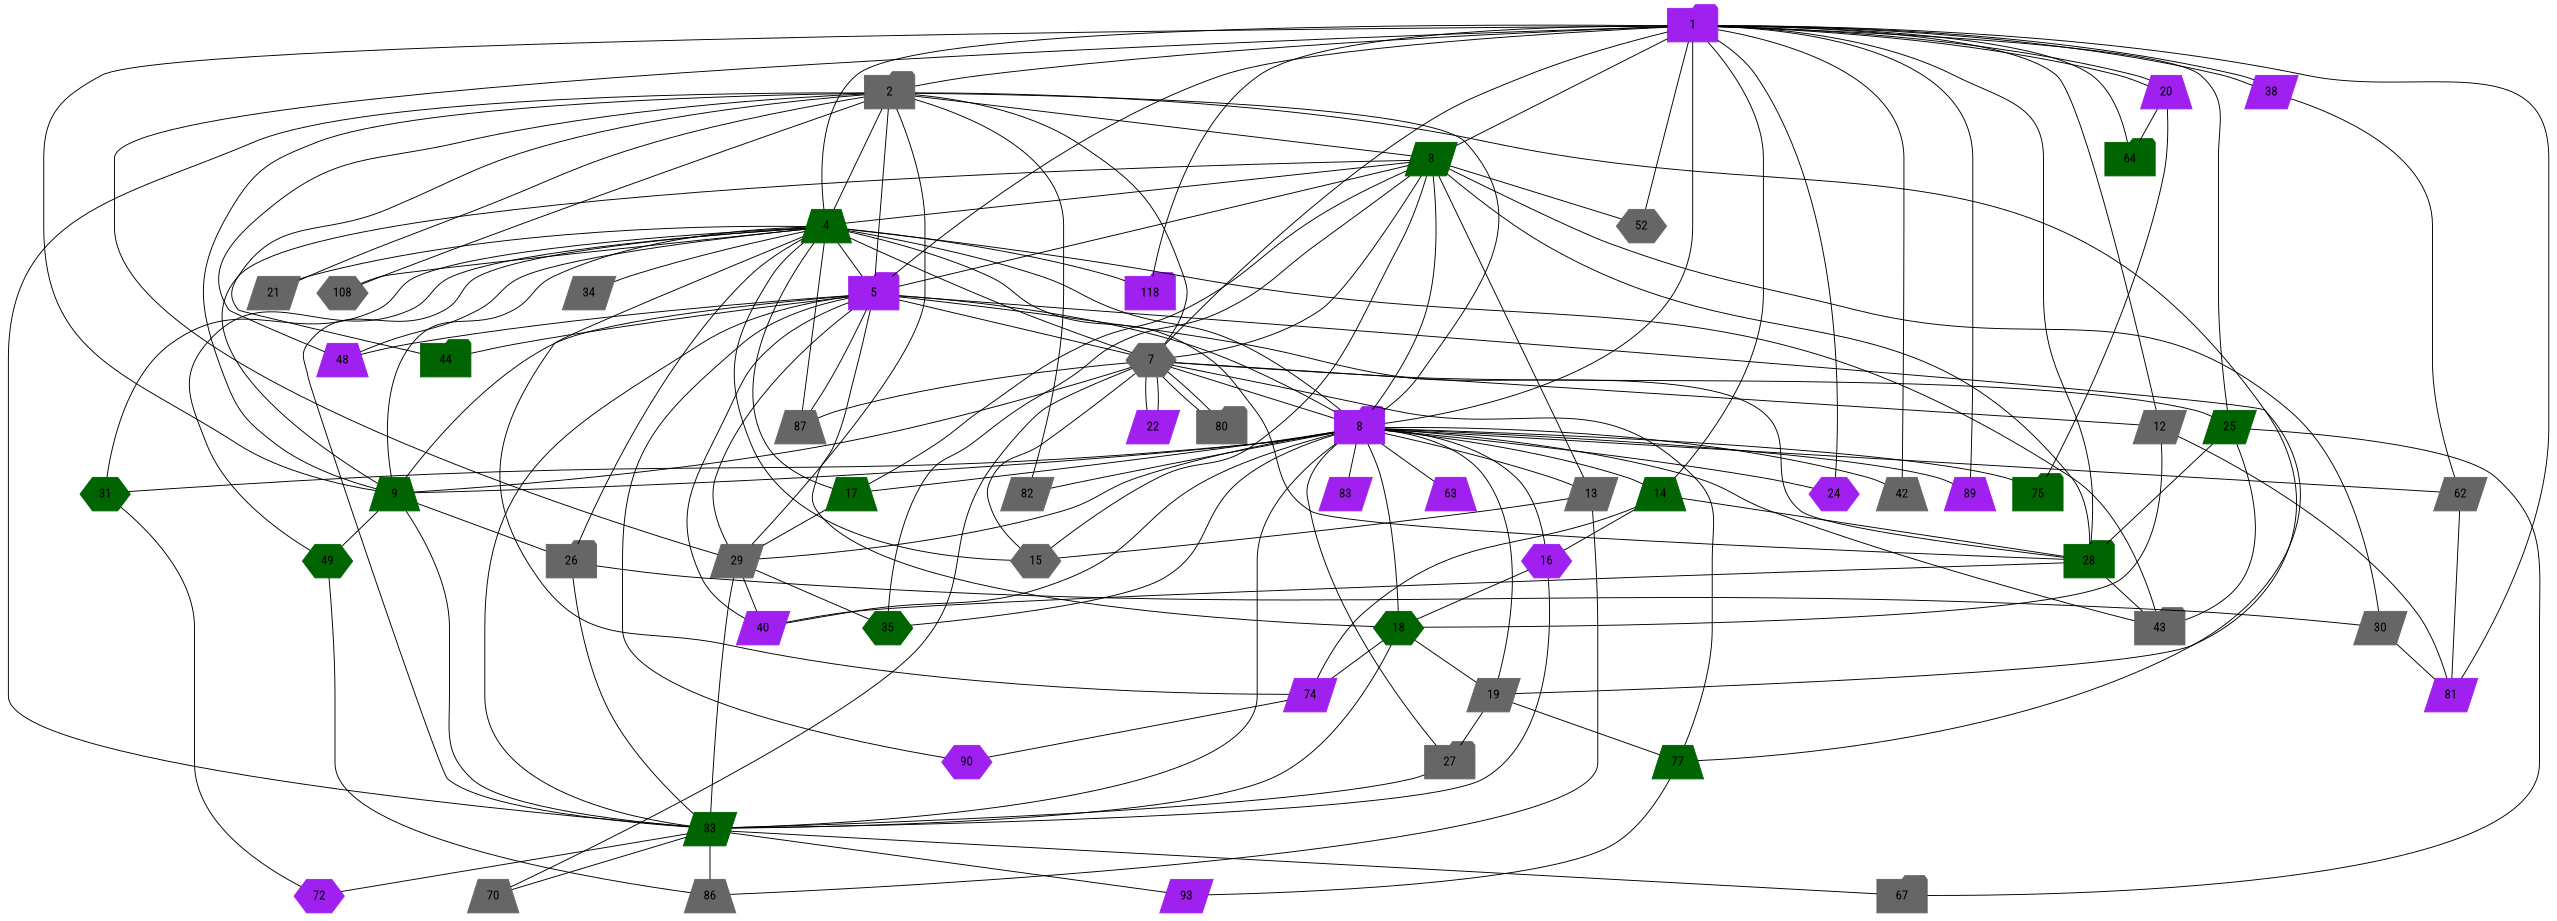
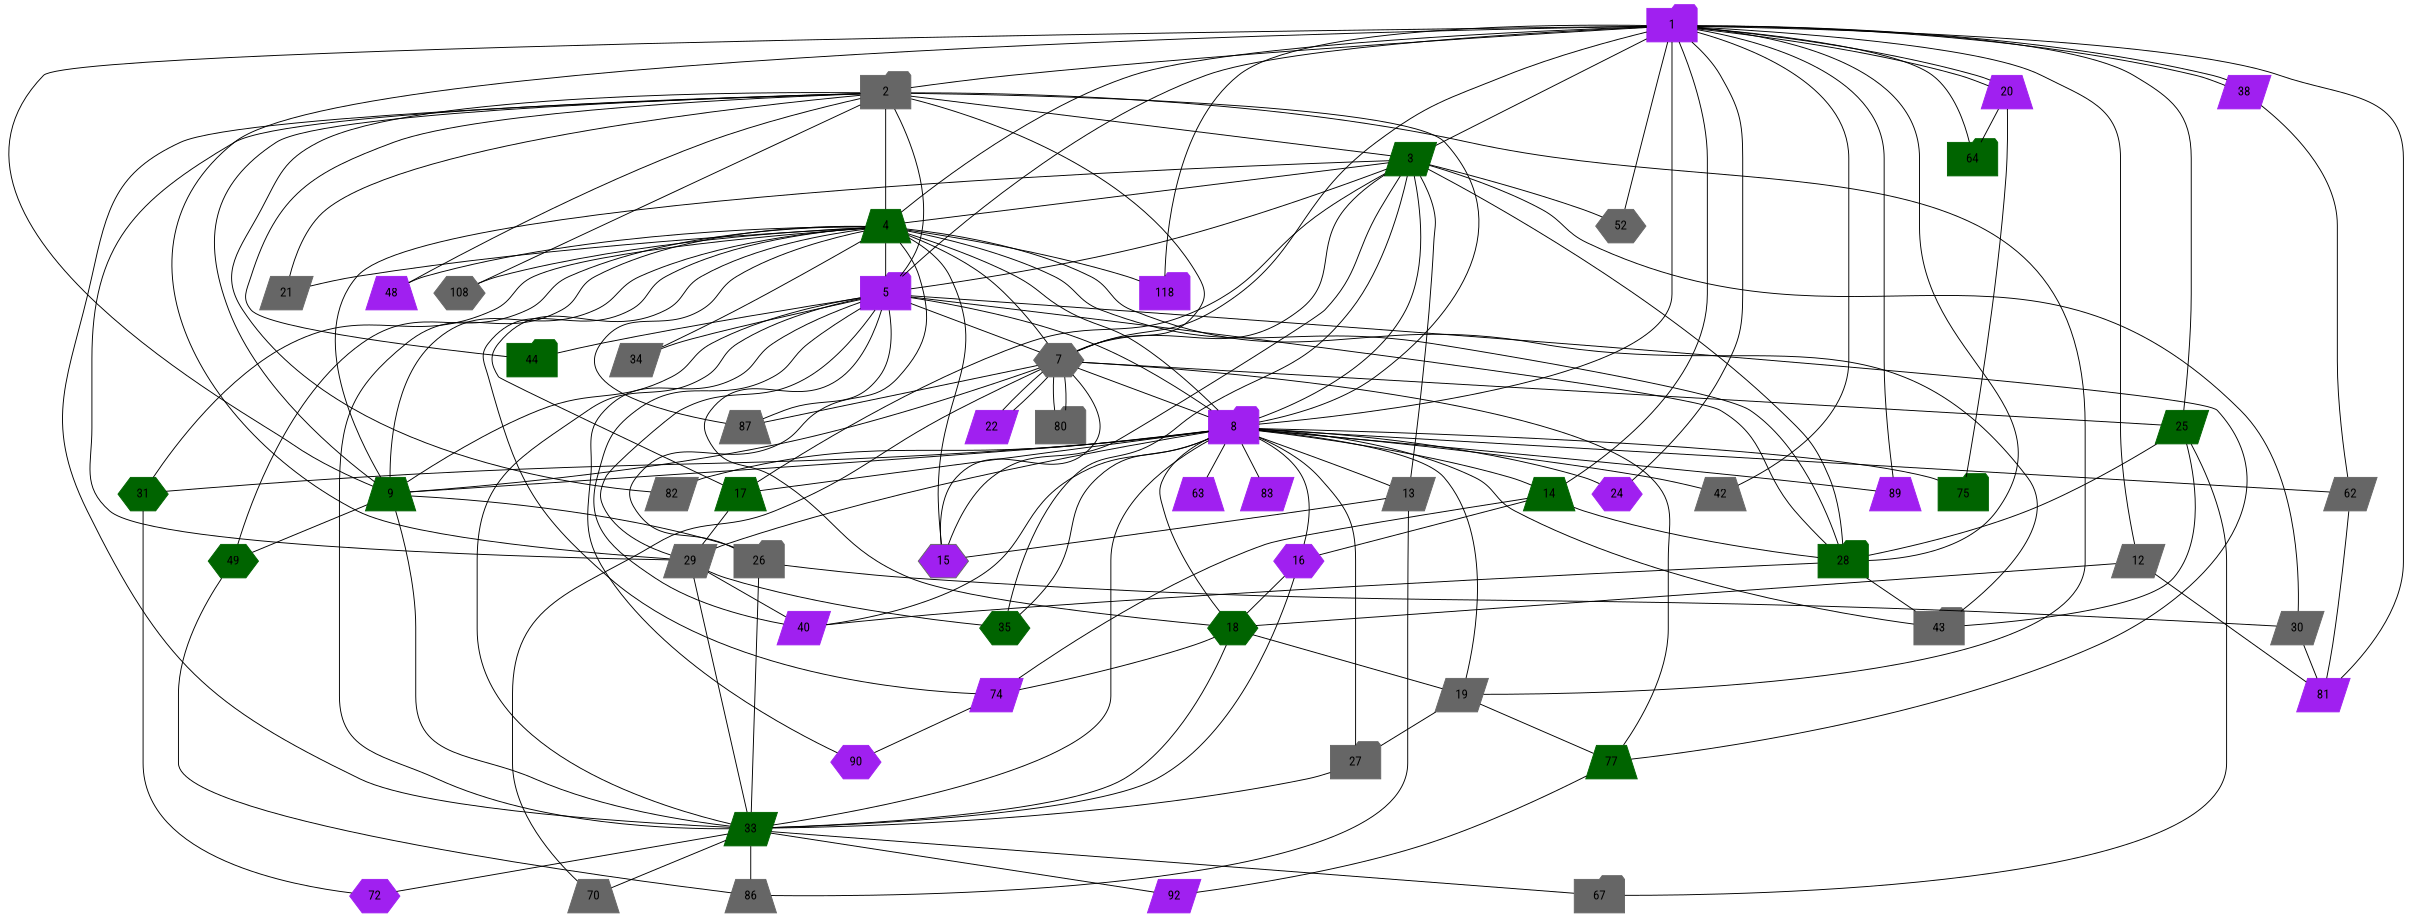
  graph {
    fontname="Roboto Condensed"
    node [color=gray40 fontname="Roboto Condensed" shape=parallelogram style=filled]
    edge [fontname="Roboto Condensed"]
    1 [color=purple shape=folder]
    2 [shape=folder]
    3 [color=darkgreen]
    4 [color=darkgreen shape=trapezium super="+6"]
    5 [color=purple shape=folder super="+84+23+100+103+97+114+46+79+61"]
    7 [shape=hexagon]
    8 [color=purple shape=folder super="+10+51+56+37+85+66"]
    9 [color=darkgreen shape=trapezium]
    12
    14 [color=darkgreen shape=trapezium super="+76"]
    20 [color=purple shape=trapezium]
    24 [color=purple shape=hexagon]
    25 [color=darkgreen super="+57"]
    28 [color=darkgreen shape=folder super="+69+65"]
    29 [super="+102+53+68"]
    38 [color=purple]
    42 [shape=trapezium]
    52 [shape=hexagon]
    64 [color=darkgreen shape=folder]
    81 [color=purple super="+98+115"]
    89 [color=purple shape=trapezium]
    118 [color=purple shape=folder]
    19
    21
    33 [color=darkgreen super="+41"]
    44 [color=darkgreen shape=folder]
    48 [color=purple shape=trapezium]
    82
    108 [shape=hexagon]
    13
-   15 [shape=hexagon super="+39+96"]
+   15 [shape=hexagon super="+39+96" fillcolor=purple]
    17 [color=darkgreen shape=trapezium]
    30
    35 [color=darkgreen shape=hexagon]
    26 [shape=folder]
    31 [color=darkgreen shape=hexagon]
    34
    43 [shape=folder super="+73"]
    49 [color=darkgreen shape=hexagon super="+117"]
    74 [color=purple super="+78"]
    87 [shape=trapezium super="+105"]
    18 [color=darkgreen shape=hexagon super="+32+36+59"]
    40 [color=purple super="+45"]
    77 [color=darkgreen shape=trapezium]
    90 [color=purple shape=hexagon]
    22 [color=purple]
    70 [shape=trapezium]
    80 [shape=folder]
    16 [color=purple shape=hexagon super="+113"]
    27 [shape=folder]
    62
    63 [color=purple shape=trapezium]
    75 [color=darkgreen shape=folder]
    83 [color=purple]
    67 [shape=folder]
    86 [shape=trapezium]
    72 [color=purple shape=hexagon]
-   93 [color=purple]
+   93 [color=purple label=92]
    1 -- 2
    1 -- 3
    1 -- 4 [weight=3]
    1 -- 5 [weight=2]
    1 -- 7
    1 -- 8 [weight=3]
    1 -- 9
    1 -- 12
    1 -- 14
    1 -- 20
    1 -- 20
    1 -- 24
    1 -- 25
    1 -- 28 [weight=2]
    1 -- 29
    1 -- 38
    1 -- 38
    1 -- 42
    1 -- 52
    1 -- 64
    1 -- 81
    1 -- 89
    1 -- 118
    2 -- 3
    2 -- 4 [weight=2]
    2 -- 5 [weight=2]
    2 -- 7
    2 -- 8 [weight=2]
    2 -- 9
    2 -- 29 [weight=2]
    2 -- 19
    2 -- 21
    2 -- 33
    2 -- 44
    2 -- 48
    2 -- 82
    2 -- 108
    3 -- 4 [weight=2]
    3 -- 5
    3 -- 7
    3 -- 8 [weight=4]
    3 -- 9
    3 -- 28
    3 -- 52
    3 -- 13
    3 -- 15
    3 -- 17
    3 -- 30
    3 -- 35
    4 -- 5 [weight=4]
    4 -- 7 [weight=2]
    4 -- 8 [weight=5]
    4 -- 9 [weight=3]
    4 -- 28
    4 -- 118
    4 -- 21
    4 -- 33
    4 -- 48
    4 -- 108
    4 -- 15
    4 -- 17
    4 -- 26
    4 -- 31
    4 -- 34
    4 -- 43
    4 -- 49
    4 -- 74
    4 -- 87
    5 -- 7
    5 -- 8 [weight=6]
    5 -- 9
    5 -- 28
    5 -- 29
    5 -- 33
    5 -- 44
-   5 -- 48
+   5 -- 34
    5 -- 87
    5 -- 18
    5 -- 40
    5 -- 77
    5 -- 90
    7 -- 8 [weight=5]
    7 -- 9
-   7 -- 12
    7 -- 25 [weight=2]
    7 -- 15
    7 -- 87
    7 -- 77
    7 -- 22
    7 -- 22
    7 -- 70
    7 -- 80
    7 -- 80
    8 -- 9 [weight=2]
    8 -- 14
    8 -- 24
    8 -- 29
    8 -- 42
    8 -- 89
    8 -- 19
    8 -- 33 [weight=2]
    8 -- 82
    8 -- 13
    8 -- 17
    8 -- 35
    8 -- 31
    8 -- 43
    8 -- 18
    8 -- 40
    8 -- 16
    8 -- 27
    8 -- 62
    8 -- 63 [weight=2]
    8 -- 75
    8 -- 83 [weight=2]
    9 -- 33
    9 -- 26
    9 -- 49
    12 -- 81
    12 -- 18
    14 -- 28
    14 -- 74
    14 -- 16
    20 -- 64
    20 -- 75
    25 -- 28
    25 -- 43
    25 -- 67
    28 -- 43
    28 -- 40
    29 -- 33
    29 -- 35
    29 -- 40 [weight=2]
    38 -- 62
    19 -- 77
    19 -- 27
    33 -- 70
    33 -- 67
    33 -- 86
    33 -- 72
    33 -- 93
    13 -- 15
    13 -- 86
    17 -- 29
    30 -- 81
    26 -- 33
    26 -- 30
    31 -- 72
    49 -- 86
    74 -- 90
    18 -- 19
    18 -- 33
    18 -- 74
    77 -- 93
    16 -- 33
    16 -- 18
    27 -- 33
    62 -- 81
  }
